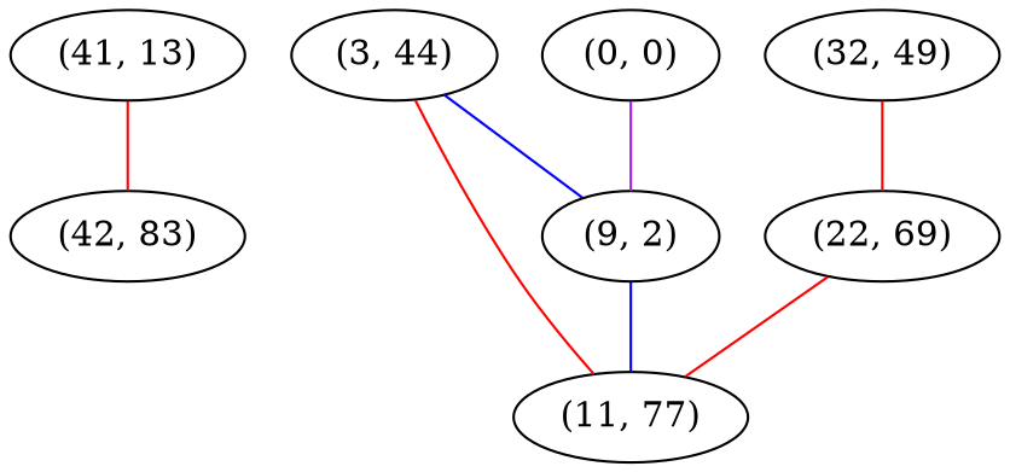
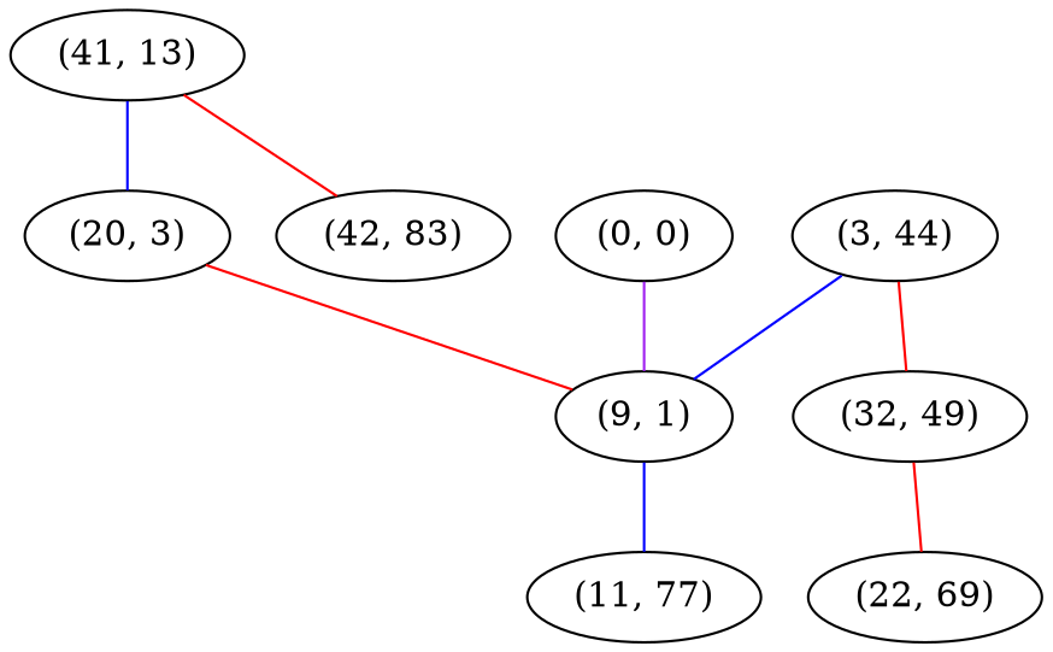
  graph {
    edge [color=red weight=1]
    "(41, 13)"
+   "(20, 3)"
    "(42, 83)"
-   "(9, 2)"
+   "(9, 2)" [label="(9, 1)"]
    "(0, 0)"
    "(11, 77)"
    "(3, 44)"
    n8 [label="(32, 49)"]
    n9 [label="(22, 69)"]
+   "(41, 13)" -- "(20, 3)" [color=blue weight=3]
    "(41, 13)" -- "(42, 83)"
+   "(20, 3)" -- "(9, 2)"
    "(9, 2)" -- "(11, 77)" [color=blue weight=3]
    "(0, 0)" -- "(9, 2)" [color=purple weight=4]
    "(3, 44)" -- "(9, 2)" [color=blue]
-   "(3, 44)" -- "(11, 77)"
+   "(3, 44)" -- n8
    n8 -- n9
-   n9 -- "(11, 77)"
  }
